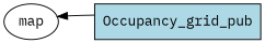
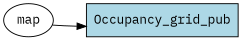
  digraph {
    rankdir=LR
    fontname="IBM Plex Mono"
    node [style=filled fontname="IBM Plex Mono"]
    map [fillcolor=white shape=ellipse]
    Occupancy_grid_pub [fillcolor=lightblue shape=box]
-   Occupancy_grid_pub -> map [fontname="IBM Plex Mono"]
+   map -> Occupancy_grid_pub [fontname="IBM Plex Mono"]
  }
